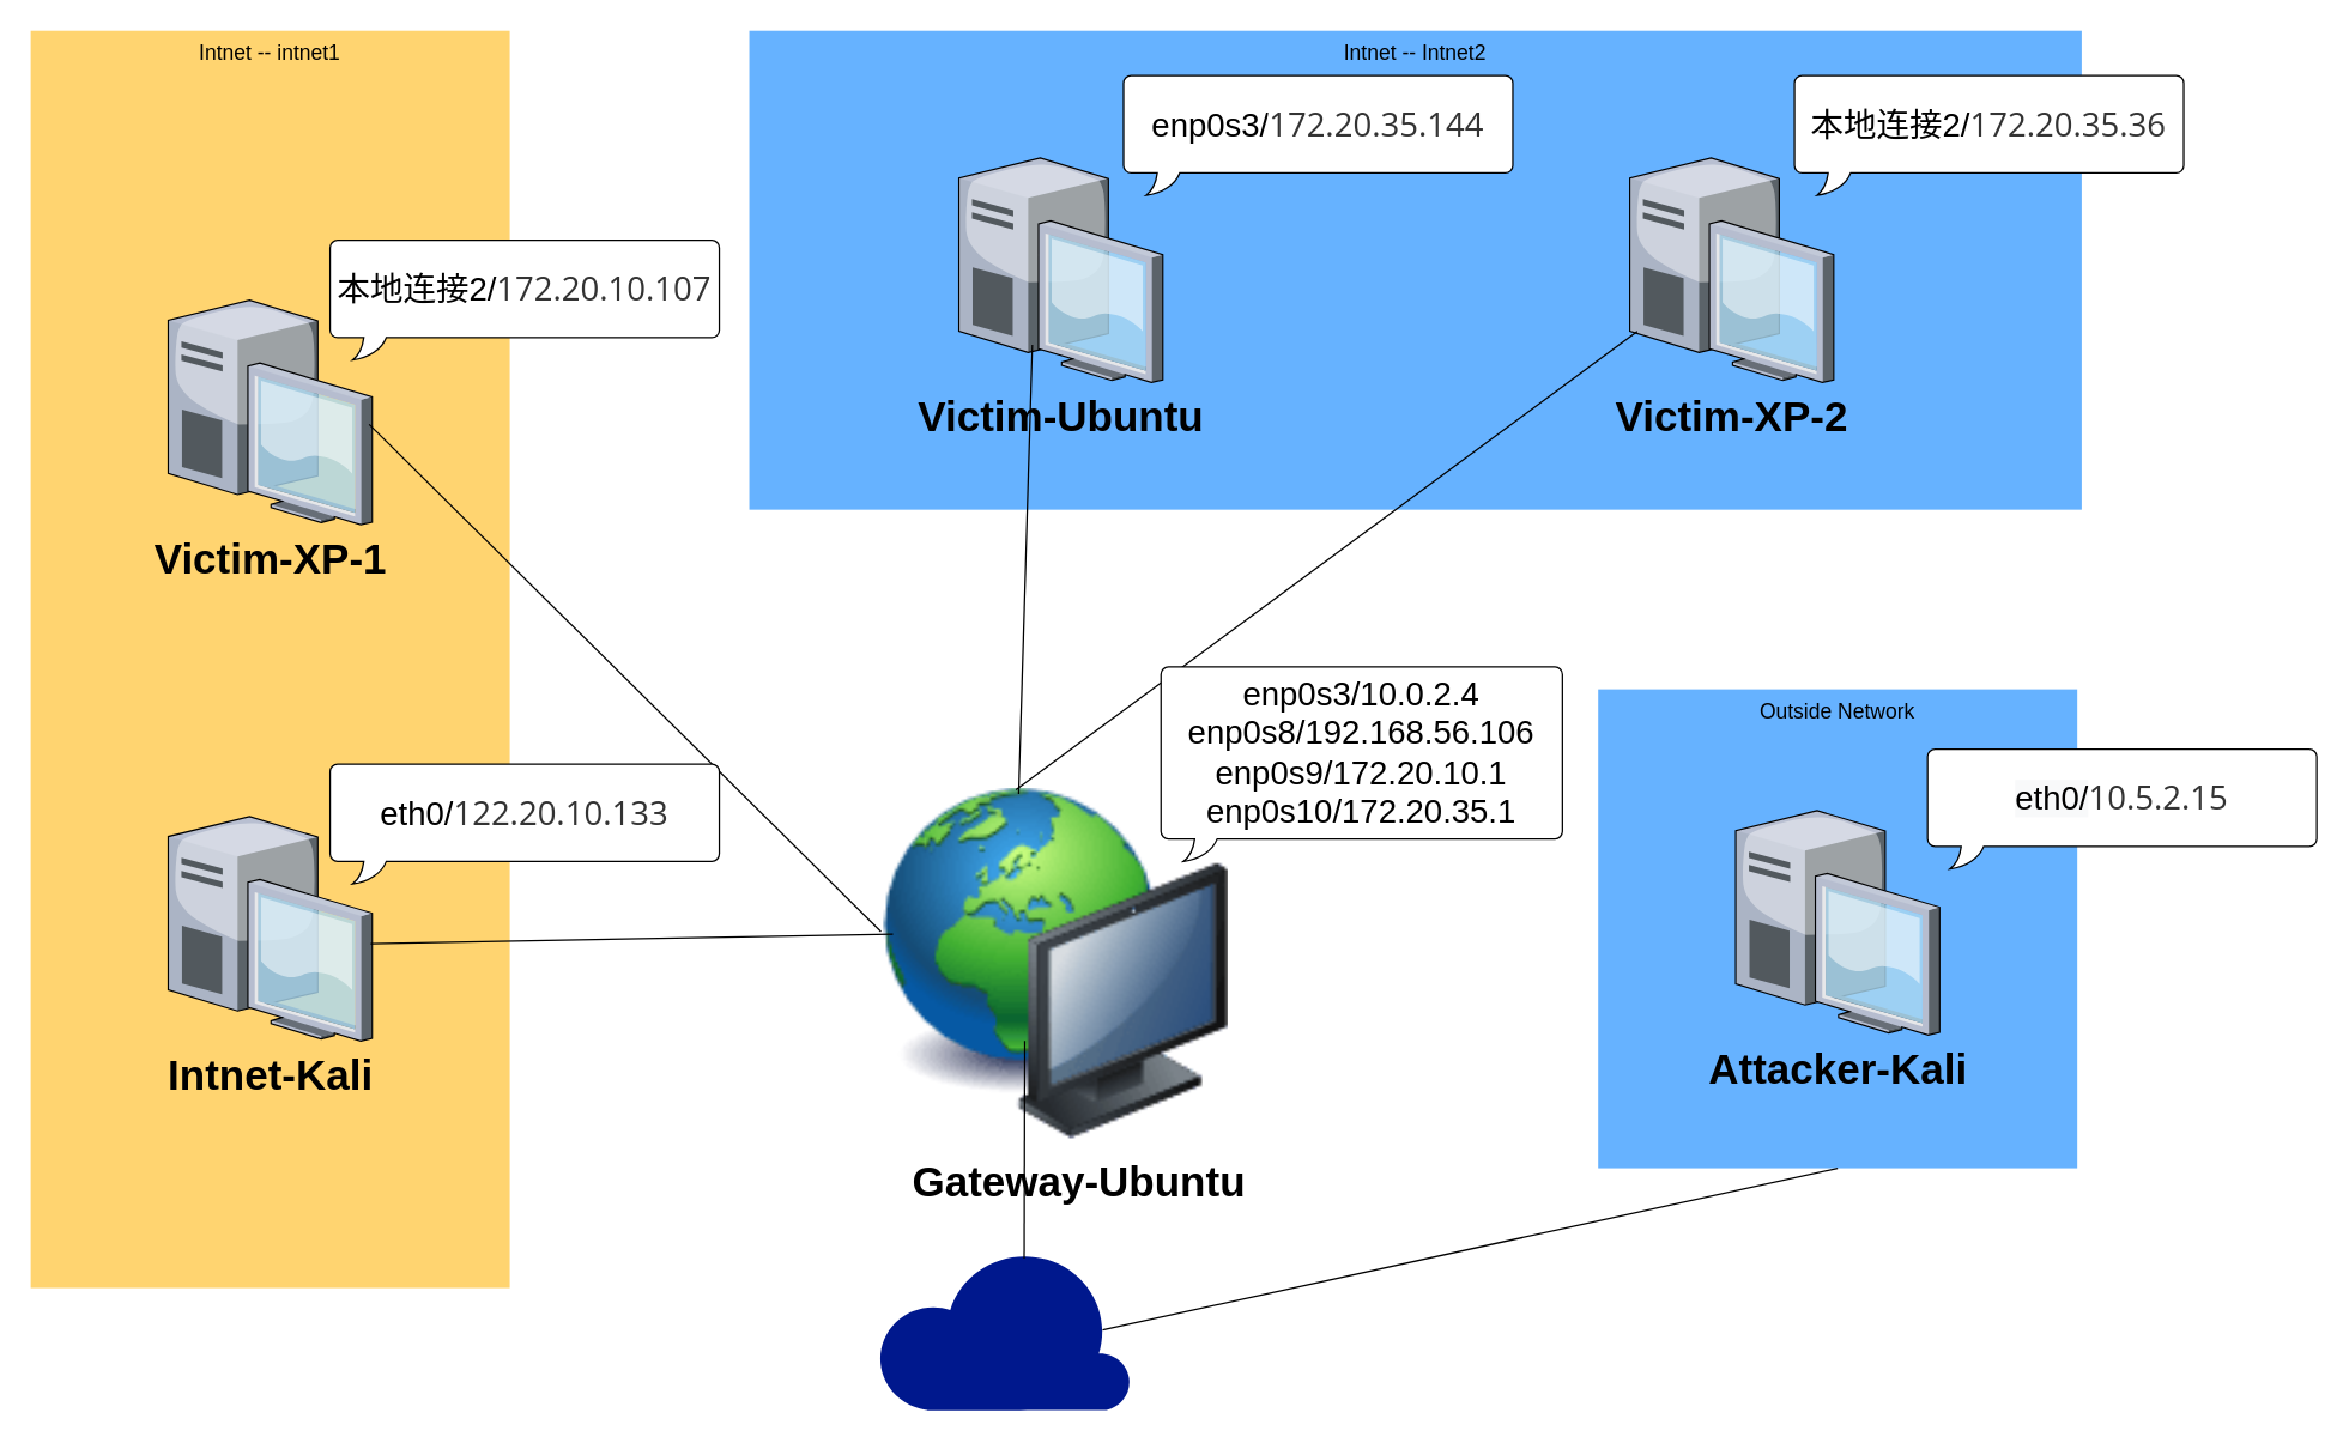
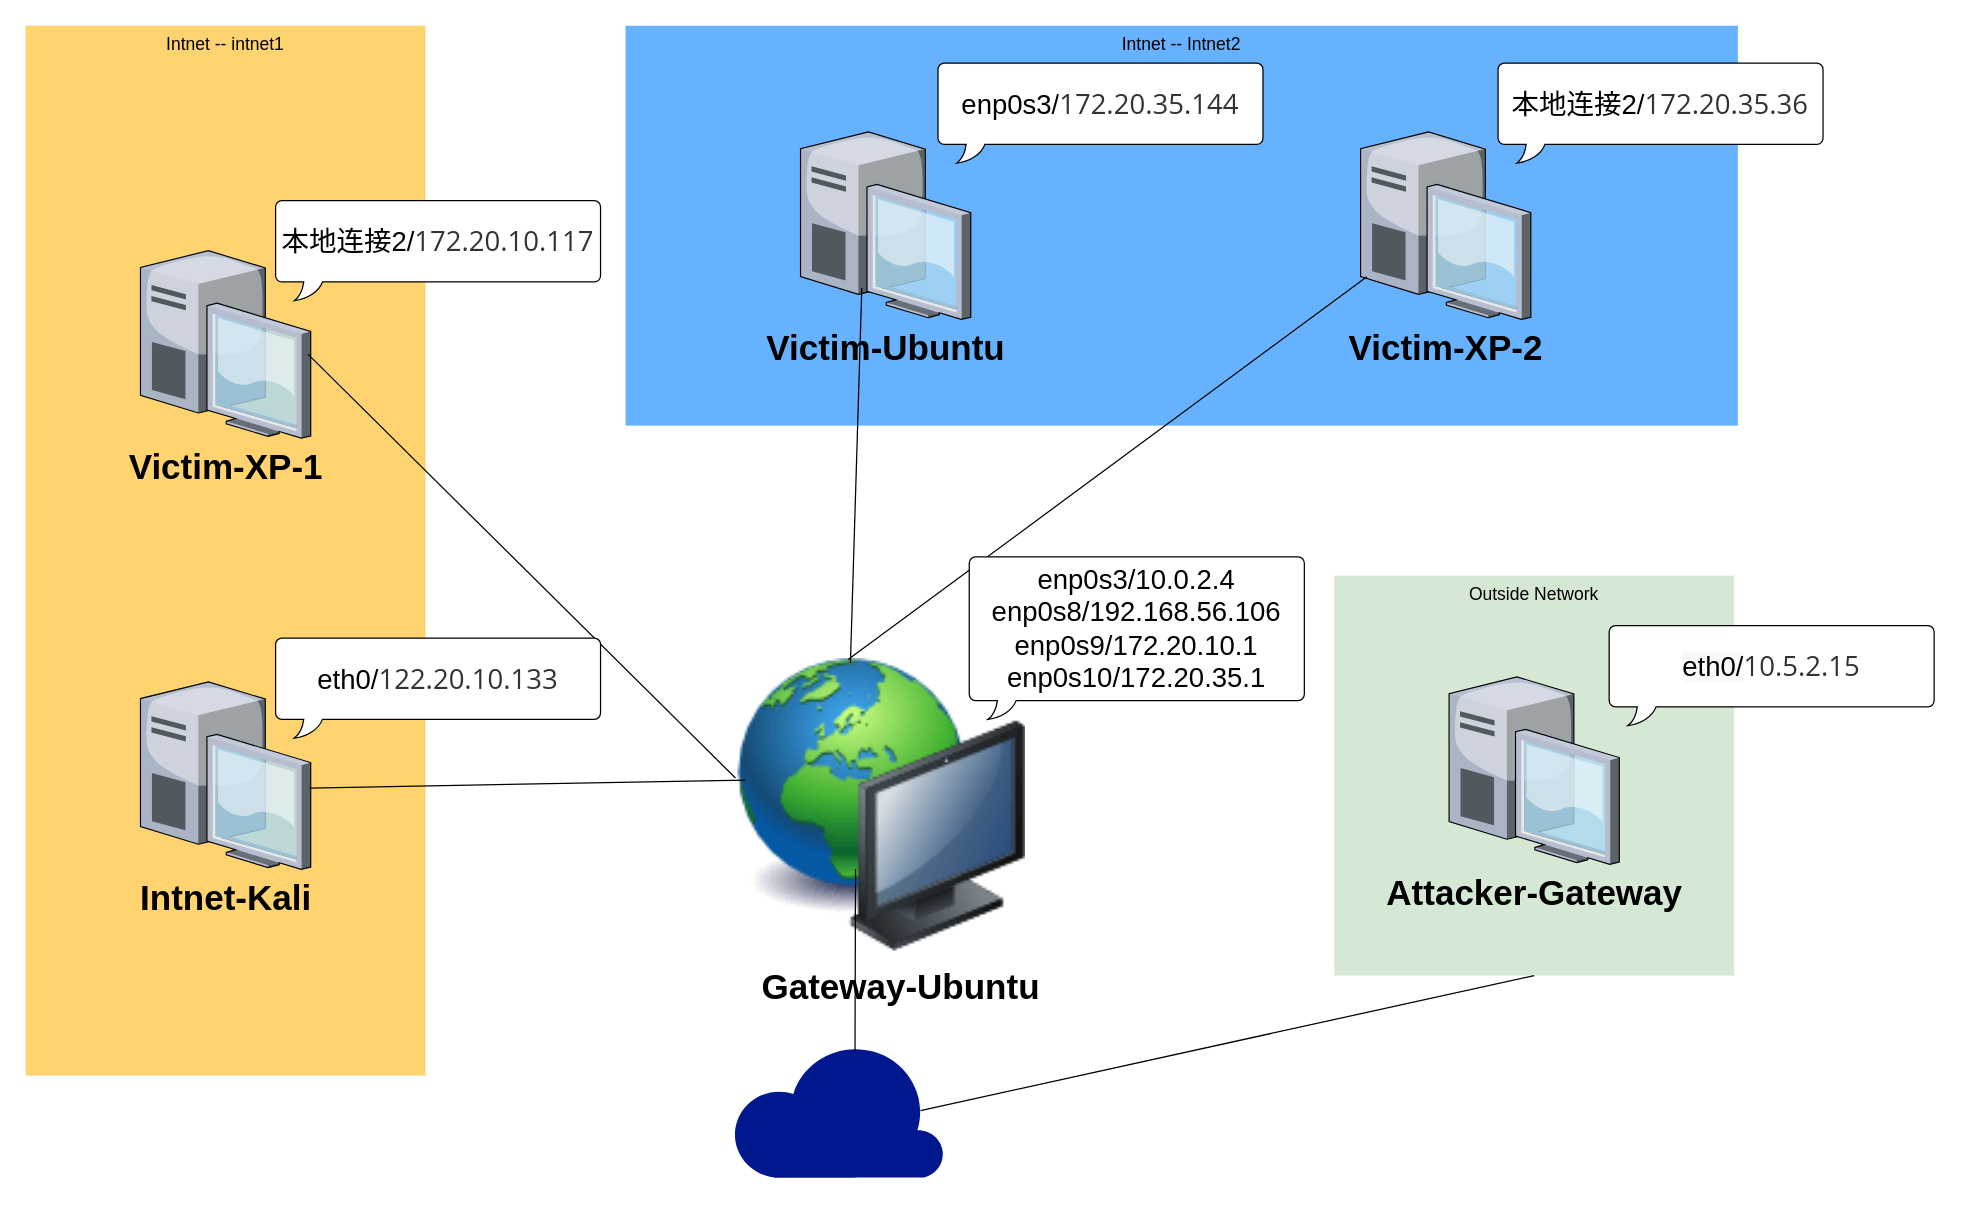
  <mxCell id="0" style=";html=1;" />
  <mxCell id="1" style=";html=1;" parent="0" />
  <mxCell id="2" value="Intnet -- Intnet2" style="whiteSpace=wrap;html=1;fillColor=#66b2ff;fontSize=14;strokeColor=none;verticalAlign=top;" parent="1" vertex="1"><mxGeometry x="500" y="20" width="890" height="320" as="geometry" /></mxCell>
- <mxCell id="3" value="Outside Network" style="whiteSpace=wrap;html=1;fillColor=#66b2ff;fontSize=14;strokeColor=none;verticalAlign=top;" parent="1" vertex="1"><mxGeometry x="1067" y="460" width="320" height="320" as="geometry" /></mxCell>
+ <mxCell id="3" value="Outside Network" style="whiteSpace=wrap;html=1;fillColor=#d5e8d4;fontSize=14;strokeColor=none;verticalAlign=top;" parent="1" vertex="1"><mxGeometry x="1067" y="460" width="320" height="320" as="geometry" /></mxCell>
  <mxCell id="4" value="Intnet -- intnet1" style="whiteSpace=wrap;html=1;fillColor=#FFD470;gradientColor=none;fontSize=14;strokeColor=none;verticalAlign=top;" parent="1" vertex="1"><mxGeometry x="20" y="20" width="320" height="840" as="geometry" /></mxCell>
  <mxCell id="5" value="&lt;font style=&quot;font-size: 28px&quot;&gt;&lt;b&gt;Intnet-Kali&lt;/b&gt;&lt;/font&gt;" style="verticalLabelPosition=bottom;aspect=fixed;html=1;verticalAlign=top;strokeColor=none;shape=mxgraph.citrix.desktop;fillColor=#66B2FF;gradientColor=#0066CC;fontSize=14;" parent="1" vertex="1"><mxGeometry x="111.89" y="545" width="136.22" height="150" as="geometry" /></mxCell>
  <mxCell id="6" value="&lt;font style=&quot;font-size: 28px&quot;&gt;&lt;b&gt;Victim-XP-1&lt;/b&gt;&lt;/font&gt;" style="verticalLabelPosition=bottom;aspect=fixed;html=1;verticalAlign=top;strokeColor=none;shape=mxgraph.citrix.desktop;fillColor=#66B2FF;gradientColor=#0066CC;fontSize=14;" vertex="1" parent="1"><mxGeometry x="111.89" y="200" width="136.22" height="150" as="geometry" /></mxCell>
  <mxCell id="7" value="&lt;font style=&quot;font-size: 28px&quot;&gt;&lt;b&gt;Victim-Ubuntu&lt;/b&gt;&lt;/font&gt;" style="verticalLabelPosition=bottom;aspect=fixed;html=1;verticalAlign=top;strokeColor=none;shape=mxgraph.citrix.desktop;fillColor=#66B2FF;gradientColor=#0066CC;fontSize=14;" vertex="1" parent="1"><mxGeometry x="640" y="105" width="136.22" height="150" as="geometry" /></mxCell>
  <mxCell id="8" value="&lt;font style=&quot;font-size: 28px&quot;&gt;&lt;b&gt;Victim-XP-2&lt;/b&gt;&lt;/font&gt;" style="verticalLabelPosition=bottom;aspect=fixed;html=1;verticalAlign=top;strokeColor=none;shape=mxgraph.citrix.desktop;fillColor=#66B2FF;gradientColor=#0066CC;fontSize=14;" vertex="1" parent="1"><mxGeometry x="1088.11" y="105" width="136.22" height="150" as="geometry" /></mxCell>
- <mxCell id="9" value="&lt;font style=&quot;font-size: 28px&quot;&gt;&lt;b&gt;Attacker-Kali&lt;/b&gt;&lt;/font&gt;" style="verticalLabelPosition=bottom;aspect=fixed;html=1;verticalAlign=top;strokeColor=none;shape=mxgraph.citrix.desktop;fillColor=#66B2FF;gradientColor=#0066CC;fontSize=14;" vertex="1" parent="1"><mxGeometry x="1158.89" y="541" width="136.22" height="150" as="geometry" /></mxCell>
+ <mxCell id="9" value="&lt;font style=&quot;font-size: 28px&quot;&gt;&lt;b&gt;Attacker-Gateway&lt;/b&gt;&lt;/font&gt;" style="verticalLabelPosition=bottom;aspect=fixed;html=1;verticalAlign=top;strokeColor=none;shape=mxgraph.citrix.desktop;fillColor=#66B2FF;gradientColor=#0066CC;fontSize=14;" vertex="1" parent="1"><mxGeometry x="1158.89" y="541" width="136.22" height="150" as="geometry" /></mxCell>
  <mxCell id="10" value="" style="image;html=1;image=img/lib/clip_art/computers/Network_128x128.png" vertex="1" parent="1"><mxGeometry x="590" y="523.5" width="230" height="240" as="geometry" /></mxCell>
  <mxCell id="11" value="&lt;b&gt;&lt;font style=&quot;font-size: 28px&quot;&gt;Gateway-Ubuntu&lt;/font&gt;&lt;/b&gt;" style="text;html=1;align=center;verticalAlign=middle;resizable=0;points=[];autosize=1;" vertex="1" parent="1"><mxGeometry x="600" y="773.5" width="240" height="30" as="geometry" /></mxCell>
  <mxCell id="12" value="" style="aspect=fixed;pointerEvents=1;shadow=0;dashed=0;html=1;strokeColor=none;labelPosition=center;verticalLabelPosition=bottom;verticalAlign=top;align=center;fillColor=#00188D;shape=mxgraph.azure.cloud" vertex="1" parent="1"><mxGeometry x="585" y="833" width="170" height="108.8" as="geometry" /></mxCell>
  <mxCell id="13" value="" style="endArrow=none;html=1;entryX=0.026;entryY=0.417;entryDx=0;entryDy=0;exitX=0.992;exitY=0.567;exitDx=0;exitDy=0;exitPerimeter=0;entryPerimeter=0;" edge="1" parent="1" source="5" target="10"><mxGeometry width="50" height="50" relative="1" as="geometry"><mxPoint x="380" y="640" as="sourcePoint" /><mxPoint x="430" y="590" as="targetPoint" /></mxGeometry></mxCell>
  <mxCell id="14" value="" style="endArrow=none;html=1;exitX=0.985;exitY=0.553;exitDx=0;exitDy=0;exitPerimeter=0;entryX=-0.009;entryY=0.41;entryDx=0;entryDy=0;entryPerimeter=0;" edge="1" parent="1" source="6" target="10"><mxGeometry width="50" height="50" relative="1" as="geometry"><mxPoint x="380" y="640" as="sourcePoint" /><mxPoint x="490" y="620" as="targetPoint" /></mxGeometry></mxCell>
  <mxCell id="15" value="" style="endArrow=none;html=1;exitX=0.36;exitY=0.833;exitDx=0;exitDy=0;exitPerimeter=0;entryX=0.391;entryY=0.027;entryDx=0;entryDy=0;entryPerimeter=0;" edge="1" parent="1" source="7" target="10"><mxGeometry width="50" height="50" relative="1" as="geometry"><mxPoint x="350" y="660" as="sourcePoint" /><mxPoint x="560" y="530" as="targetPoint" /></mxGeometry></mxCell>
  <mxCell id="16" value="" style="endArrow=none;html=1;entryX=0.037;entryY=0.773;entryDx=0;entryDy=0;entryPerimeter=0;exitX=0.383;exitY=0.015;exitDx=0;exitDy=0;exitPerimeter=0;" edge="1" parent="1" source="10" target="8"><mxGeometry width="50" height="50" relative="1" as="geometry"><mxPoint x="560" y="530" as="sourcePoint" /><mxPoint x="876" y="230" as="targetPoint" /></mxGeometry></mxCell>
  <mxCell id="17" value="" style="endArrow=none;html=1;exitX=0.58;exitY=0.05;exitDx=0;exitDy=0;exitPerimeter=0;" edge="1" parent="1"><mxGeometry width="50" height="50" relative="1" as="geometry"><mxPoint x="683.6" y="840.44" as="sourcePoint" /><mxPoint x="684" y="695" as="targetPoint" /></mxGeometry></mxCell>
  <mxCell id="18" value="" style="endArrow=none;html=1;entryX=0.5;entryY=1;entryDx=0;entryDy=0;" edge="1" parent="1" target="3"><mxGeometry width="50" height="50" relative="1" as="geometry"><mxPoint x="736" y="888" as="sourcePoint" /><mxPoint x="690" y="860" as="targetPoint" /></mxGeometry></mxCell>
- <mxCell id="19" value="&lt;font style=&quot;font-size: 22px&quot;&gt;本地连接2/&lt;span style=&quot;color: rgb(51 , 51 , 51) ; font-family: &amp;#34;open sans&amp;#34; , &amp;#34;clear sans&amp;#34; , &amp;#34;helvetica neue&amp;#34; , &amp;#34;helvetica&amp;#34; , &amp;#34;arial&amp;#34; , sans-serif ; background-color: rgb(255 , 255 , 255)&quot;&gt;172.20.10.107&lt;/span&gt;&lt;/font&gt;" style="whiteSpace=wrap;html=1;shape=mxgraph.basic.roundRectCallout;dx=30;dy=15;size=5;boundedLbl=1;" vertex="1" parent="1"><mxGeometry x="220" y="160" width="260" height="80" as="geometry" /></mxCell>
+ <mxCell id="19" value="&lt;font style=&quot;font-size: 22px&quot;&gt;本地连接2/&lt;span style=&quot;color: rgb(51 , 51 , 51) ; font-family: &amp;#34;open sans&amp;#34; , &amp;#34;clear sans&amp;#34; , &amp;#34;helvetica neue&amp;#34; , &amp;#34;helvetica&amp;#34; , &amp;#34;arial&amp;#34; , sans-serif ; background-color: rgb(255 , 255 , 255)&quot;&gt;172.20.10.117&lt;/span&gt;&lt;/font&gt;" style="whiteSpace=wrap;html=1;shape=mxgraph.basic.roundRectCallout;dx=30;dy=15;size=5;boundedLbl=1;" vertex="1" parent="1"><mxGeometry x="220" y="160" width="260" height="80" as="geometry" /></mxCell>
  <mxCell id="20" value="&lt;font style=&quot;font-size: 22px&quot;&gt;本地连接2/&lt;span style=&quot;color: rgb(51 , 51 , 51) ; font-family: &amp;#34;open sans&amp;#34; , &amp;#34;clear sans&amp;#34; , &amp;#34;helvetica neue&amp;#34; , &amp;#34;helvetica&amp;#34; , &amp;#34;arial&amp;#34; , sans-serif ; background-color: rgb(255 , 255 , 255)&quot;&gt;172.20.35.36&lt;/span&gt;&lt;/font&gt;" style="whiteSpace=wrap;html=1;shape=mxgraph.basic.roundRectCallout;dx=30;dy=15;size=5;boundedLbl=1;" vertex="1" parent="1"><mxGeometry x="1198.11" y="50" width="260" height="80" as="geometry" /></mxCell>
  <mxCell id="21" value="&lt;span style=&quot;font-size: 22px&quot;&gt;enp0s3/10.0.2.4&lt;/span&gt;&lt;font style=&quot;font-size: 22px&quot;&gt;&lt;br&gt;enp0s8/192.168.56.106&lt;br&gt;enp0s9/172.20.10.1&lt;br&gt;enp0s10/172.20.35.1&lt;/font&gt;" style="whiteSpace=wrap;html=1;shape=mxgraph.basic.roundRectCallout;dx=30;dy=15;size=5;boundedLbl=1;" vertex="1" parent="1"><mxGeometry x="775" y="445" width="268.11" height="130" as="geometry" /></mxCell>
  <mxCell id="22" value="&lt;font style=&quot;font-size: 22px&quot;&gt;eth0&lt;/font&gt;&lt;font style=&quot;font-size: 22px&quot;&gt;&lt;font style=&quot;font-size: 22px&quot;&gt;/&lt;/font&gt;&lt;span style=&quot;color: rgb(51 , 51 , 51) ; font-family: &amp;#34;open sans&amp;#34; , &amp;#34;clear sans&amp;#34; , &amp;#34;helvetica neue&amp;#34; , &amp;#34;helvetica&amp;#34; , &amp;#34;arial&amp;#34; , sans-serif ; background-color: rgb(255 , 255 , 255)&quot;&gt;122.20.10.133&lt;/span&gt;&lt;/font&gt;" style="whiteSpace=wrap;html=1;shape=mxgraph.basic.roundRectCallout;dx=30;dy=15;size=5;boundedLbl=1;" vertex="1" parent="1"><mxGeometry x="220" y="510" width="260" height="80" as="geometry" /></mxCell>
  <mxCell id="23" value="&lt;font style=&quot;font-size: 22px&quot;&gt;&lt;span style=&quot;background-color: rgb(248 , 249 , 250)&quot;&gt;eth0/&lt;/span&gt;&lt;font color=&quot;#333333&quot; face=&quot;open sans, clear sans, helvetica neue, helvetica, arial, sans-serif&quot;&gt;&lt;span style=&quot;background-color: rgb(255 , 255 , 255)&quot;&gt;10.5.2.15&lt;/span&gt;&lt;/font&gt;&lt;/font&gt;" style="whiteSpace=wrap;html=1;shape=mxgraph.basic.roundRectCallout;dx=30;dy=15;size=5;boundedLbl=1;" vertex="1" parent="1"><mxGeometry x="1287" y="500" width="260" height="80" as="geometry" /></mxCell>
  <mxCell id="24" value="&lt;font style=&quot;font-size: 22px&quot;&gt;enp0s3/&lt;span style=&quot;color: rgb(51 , 51 , 51) ; font-family: &amp;#34;open sans&amp;#34; , &amp;#34;clear sans&amp;#34; , &amp;#34;helvetica neue&amp;#34; , &amp;#34;helvetica&amp;#34; , &amp;#34;arial&amp;#34; , sans-serif ; background-color: rgb(255 , 255 , 255)&quot;&gt;172.20.35.144&lt;/span&gt;&lt;/font&gt;" style="whiteSpace=wrap;html=1;shape=mxgraph.basic.roundRectCallout;dx=30;dy=15;size=5;boundedLbl=1;" vertex="1" parent="1"><mxGeometry x="750" y="50" width="260" height="80" as="geometry" /></mxCell>
